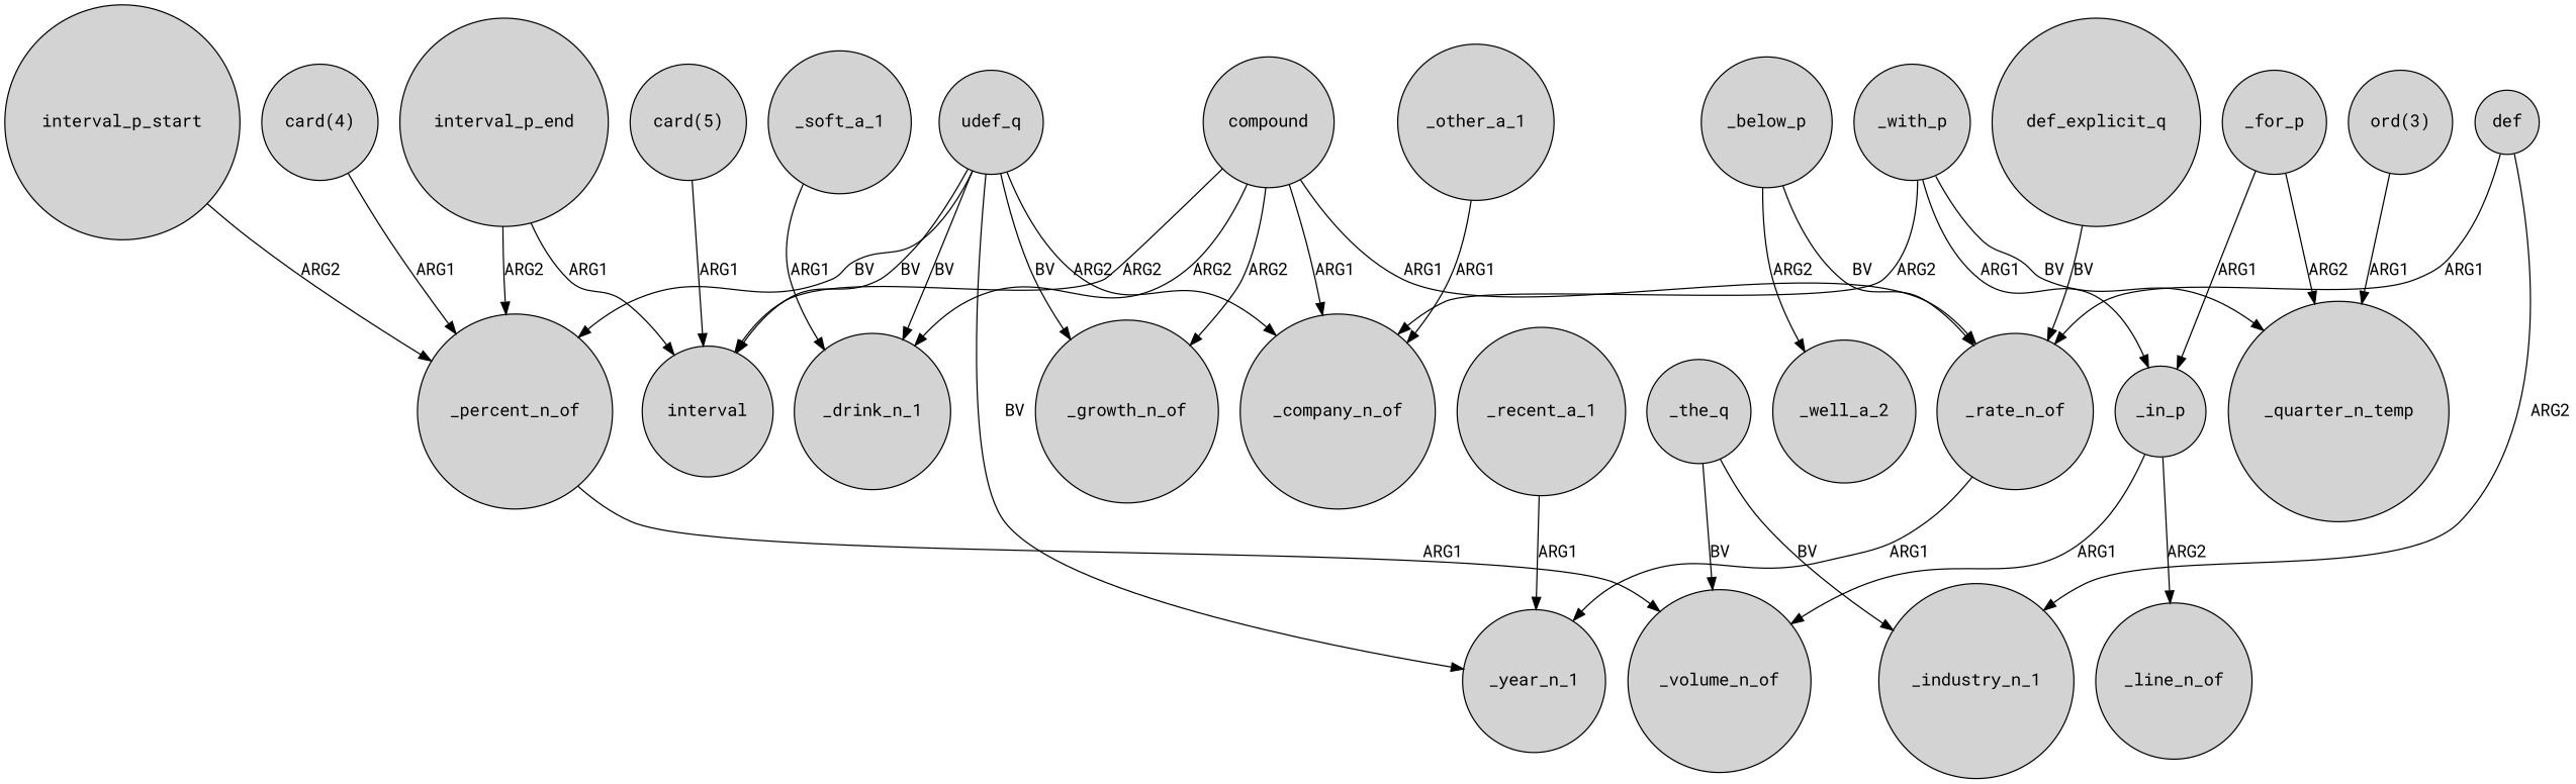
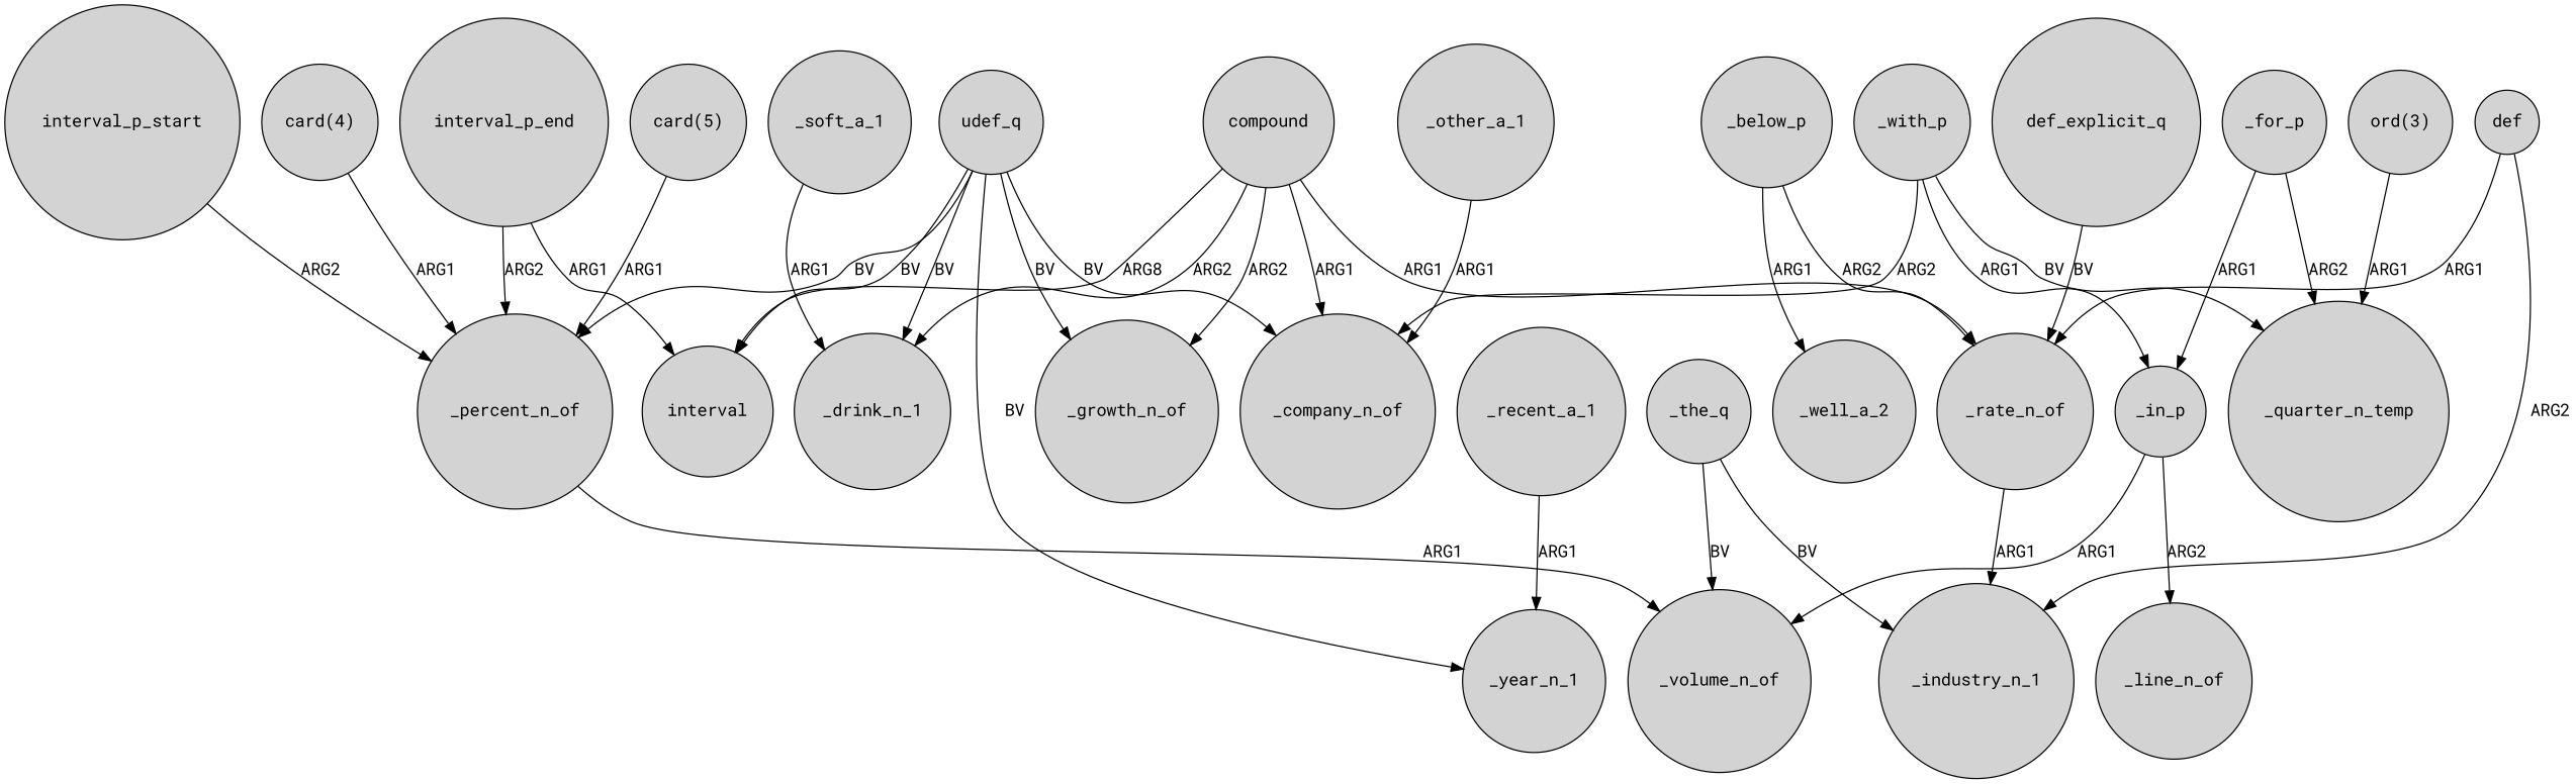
  digraph {
    fontname="Roboto Mono"
    node [fontname="Roboto Mono" shape=circle style=filled]
    edge [fontname="Roboto Mono"]
    udef_q
    _drink_n_1
    _year_n_1
    _percent_n_of
    _growth_n_of
    _company_n_of
    interval
    _volume_n_of
    n9 [label=def]
    _rate_n_of
    _industry_n_1
    _in_p
    _line_n_of
    compound
    def_explicit_q
    interval_p_start
    _below_p
    _well_a_2
    _soft_a_1
    _the_q
    _for_p
    _quarter_n_temp
    interval_p_end
    "ord(3)"
    "card(4)"
    _with_p
    _recent_a_1
    "card(5)"
    _other_a_1
    udef_q -> _drink_n_1 [label=BV]
    udef_q -> _year_n_1 [label=BV]
    udef_q -> _percent_n_of [label=BV]
    udef_q -> _growth_n_of [label=BV]
-   udef_q -> _company_n_of [label=ARG2]
+   udef_q -> _company_n_of [label=BV]
    udef_q -> interval [label=BV]
    _percent_n_of -> _volume_n_of [label=ARG1]
    n9 -> _rate_n_of [label=ARG1]
    n9 -> _industry_n_1 [label=ARG2]
-   _rate_n_of -> _year_n_1 [label=ARG1]
+   _rate_n_of -> _industry_n_1 [label=ARG1]
    _in_p -> _volume_n_of [label=ARG1]
    _in_p -> _line_n_of [label=ARG2]
    compound -> _drink_n_1 [label=ARG2]
    compound -> _growth_n_of [label=ARG2]
    compound -> _company_n_of [label=ARG1]
-   compound -> interval [label=ARG2]
+   compound -> interval [label=ARG8]
    compound -> _rate_n_of [label=ARG1]
    def_explicit_q -> _rate_n_of [label=BV]
    interval_p_start -> _percent_n_of [label=ARG2]
-   _below_p -> _rate_n_of [label=BV]
-   _below_p -> _well_a_2 [label=ARG2]
+   _below_p -> _rate_n_of [label=ARG2]
+   _below_p -> _well_a_2 [label=ARG1]
    _soft_a_1 -> _drink_n_1 [label=ARG1]
    _the_q -> _volume_n_of [label=BV]
    _the_q -> _industry_n_1 [label=BV]
    _for_p -> _in_p [label=ARG1]
    _for_p -> _quarter_n_temp [label=ARG2]
    interval_p_end -> _percent_n_of [label=ARG2]
    interval_p_end -> interval [label=ARG1]
    "ord(3)" -> _quarter_n_temp [label=ARG1]
    "card(4)" -> _percent_n_of [label=ARG1]
    _with_p -> _company_n_of [label=ARG2]
    _with_p -> _in_p [label=ARG1]
    _with_p -> _quarter_n_temp [label=BV]
    _recent_a_1 -> _year_n_1 [label=ARG1]
-   "card(5)" -> interval [label=ARG1]
+   "card(5)" -> _percent_n_of [label=ARG1]
    _other_a_1 -> _company_n_of [label=ARG1]
  }
